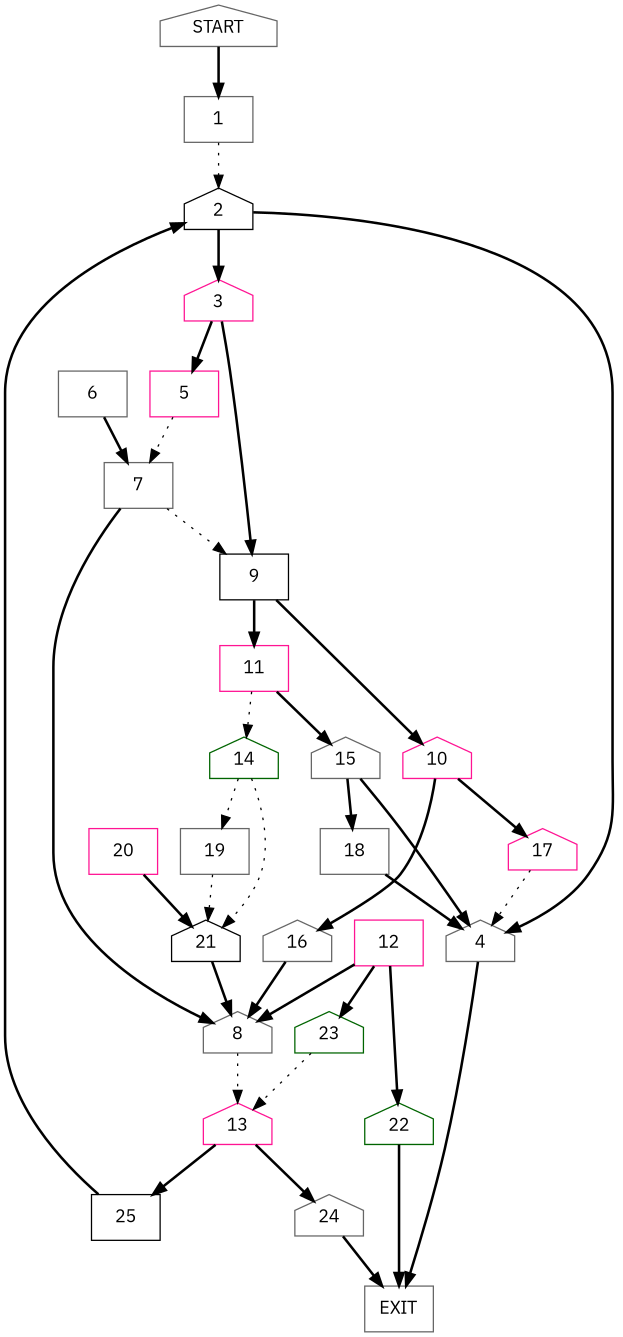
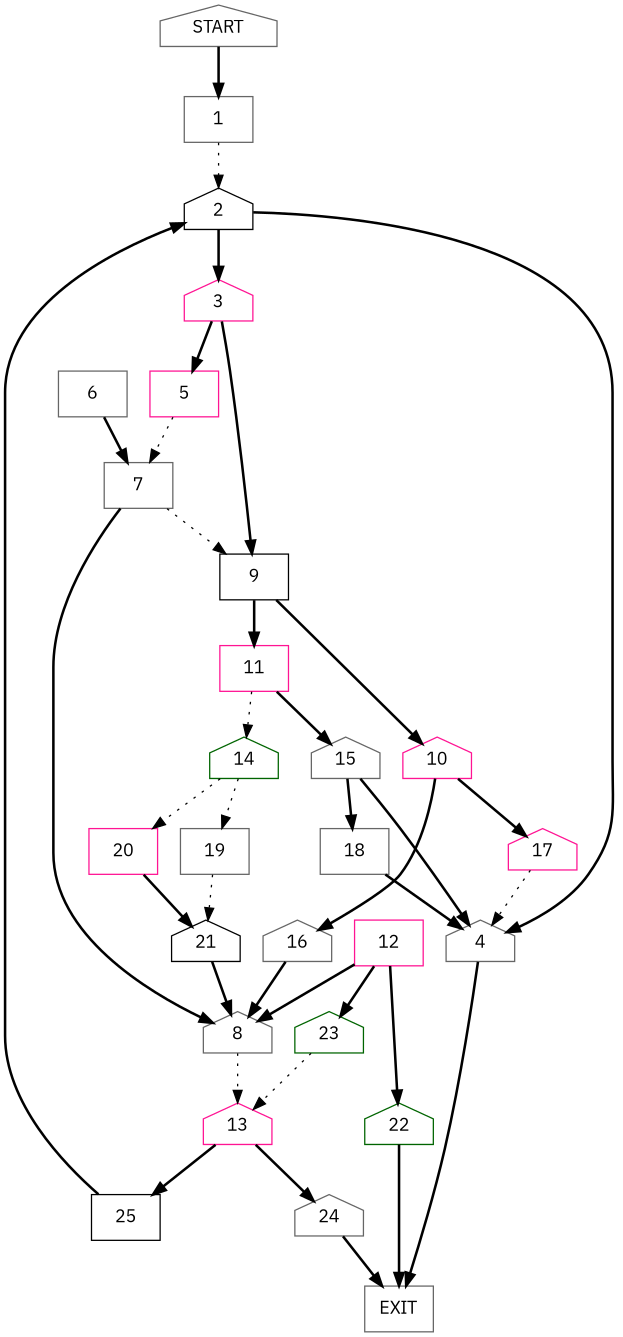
  digraph {
    fontname="IBM Plex Sans"
    node [color=gray40 fontname="IBM Plex Sans" shape=house]
    edge [fontname="IBM Plex Sans" style=bold]
    n1 [label=START]
    1 [shape=box]
    2 [color=black]
    n4 [label=EXIT shape=box]
    3 [color=deeppink]
    4
    5 [color=deeppink shape=box]
    9 [color=black shape=box]
    7 [shape=box]
    6 [shape=box]
    8
    13 [color=deeppink]
    10 [color=deeppink]
    11 [color=deeppink shape=box]
    12 [color=deeppink shape=box]
    22 [color=darkgreen]
    23 [color=darkgreen]
    24
    25 [color=black shape=box]
    16
    17 [color=deeppink]
    14 [color=darkgreen]
    15
    19 [shape=box]
    20 [color=deeppink shape=box]
    18 [shape=box]
    21 [color=black]
    n1 -> 1
    1 -> 2 [style=dotted]
    2 -> 3
    2 -> 4
    3 -> 5
    3 -> 9
    4 -> n4
    5 -> 7 [style=dotted]
    9 -> 10
    9 -> 11
    7 -> 9 [style=dotted]
    7 -> 8
    6 -> 7
    8 -> 13 [style=dotted]
    13 -> 24
    13 -> 25
    10 -> 16
    10 -> 17
    11 -> 14 [style=dotted]
    11 -> 15
    12 -> 8
    12 -> 22
    12 -> 23
    22 -> n4
    23 -> 13 [style=dotted]
    24 -> n4
    25 -> 2
    16 -> 8
    17 -> 4 [style=dotted]
    14 -> 19 [style=dotted]
-   14 -> 21 [style=dotted]
+   14 -> 20 [style=dotted]
    15 -> 4
    15 -> 18
    19 -> 21 [style=dotted]
    20 -> 21
    18 -> 4
    21 -> 8
  }
